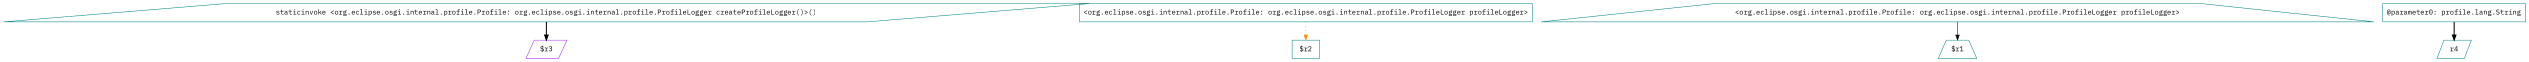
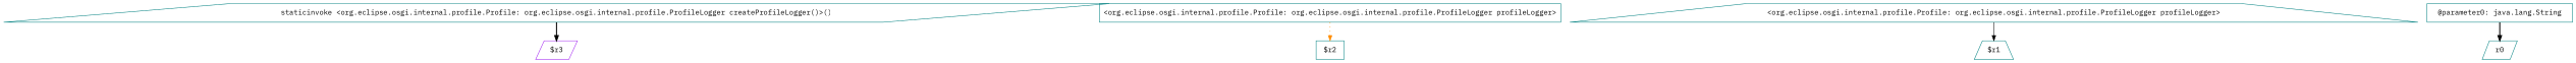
  digraph {
    fontname="IBM Plex Mono"
    node [color=teal fontname="IBM Plex Mono" shape=parallelogram]
    edge [color=black fontname="IBM Plex Mono" style=bold]
    n1 [label="staticinvoke <org.eclipse.osgi.internal.profile.Profile: org.eclipse.osgi.internal.profile.ProfileLogger createProfileLogger()>()"]
    n2 [color=purple label="$r3"]
    n3 [label="<org.eclipse.osgi.internal.profile.Profile: org.eclipse.osgi.internal.profile.ProfileLogger profileLogger>" shape=box]
    n4 [label="$r2" shape=box]
    n5 [label="<org.eclipse.osgi.internal.profile.Profile: org.eclipse.osgi.internal.profile.ProfileLogger profileLogger>" shape=trapezium]
    n6 [label="$r1" shape=trapezium]
-   n7 [label="@parameter0: profile.lang.String" shape=box]
-   n8 [label=r4]
+   n7 [label="@parameter0: java.lang.String" shape=box]
+   n8 [label=r0]
    n1 -> n2
    n3 -> n4 [color=darkorange style=dotted]
    n5 -> n6 [style=solid]
    n7 -> n8
  }
